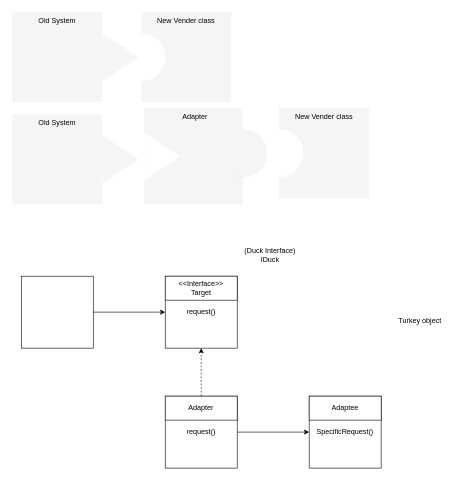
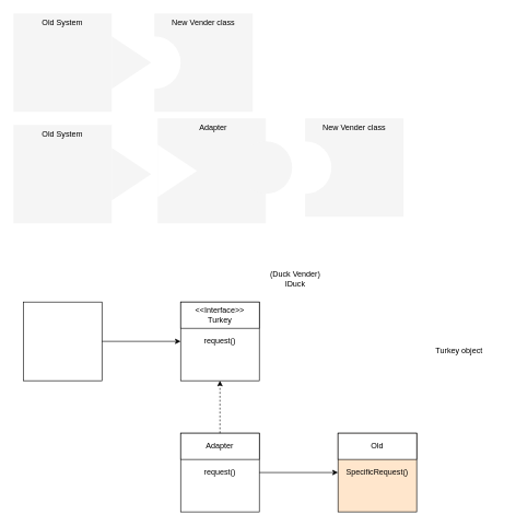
  <mxCell id="0" />
  <mxCell id="1" parent="0" />
  <mxCell id="2" value="" style="rounded=0;whiteSpace=wrap;html=1;" vertex="1" parent="1"><mxGeometry x="35" y="460" width="120" height="120" as="geometry" /></mxCell>
  <mxCell id="3" value="" style="whiteSpace=wrap;html=1;aspect=fixed;fillColor=#f5f5f5;fontColor=#333333;strokeColor=none;" vertex="1" parent="1"><mxGeometry x="20" y="20" width="150" height="150" as="geometry" /></mxCell>
  <mxCell id="4" value="Old System" style="text;html=1;strokeColor=none;fillColor=none;align=center;verticalAlign=middle;whiteSpace=wrap;rounded=0;" vertex="1" parent="1"><mxGeometry x="45" y="20" width="100" height="30" as="geometry" /></mxCell>
  <mxCell id="5" value="" style="whiteSpace=wrap;html=1;aspect=fixed;fillColor=#f5f5f5;fontColor=#333333;strokeColor=none;" vertex="1" parent="1"><mxGeometry x="235" y="20" width="150" height="150" as="geometry" /></mxCell>
  <mxCell id="6" value="" style="ellipse;whiteSpace=wrap;html=1;aspect=fixed;strokeColor=none;" vertex="1" parent="1"><mxGeometry x="195" y="55" width="80" height="80" as="geometry" /></mxCell>
  <mxCell id="7" value="New Vender class" style="text;html=1;strokeColor=none;fillColor=none;align=center;verticalAlign=middle;whiteSpace=wrap;rounded=0;" vertex="1" parent="1"><mxGeometry x="260" y="20" width="100" height="30" as="geometry" /></mxCell>
  <mxCell id="8" value="" style="triangle;whiteSpace=wrap;html=1;strokeColor=none;fillColor=#f5f5f5;fontColor=#333333;" vertex="1" parent="1"><mxGeometry x="170" y="55" width="60" height="80" as="geometry" /></mxCell>
  <mxCell id="9" value="" style="whiteSpace=wrap;html=1;aspect=fixed;fillColor=#f5f5f5;fontColor=#333333;strokeColor=none;" vertex="1" parent="1"><mxGeometry x="20" y="190" width="150" height="150" as="geometry" /></mxCell>
  <mxCell id="10" value="Old System" style="text;html=1;strokeColor=none;fillColor=none;align=center;verticalAlign=middle;whiteSpace=wrap;rounded=0;" vertex="1" parent="1"><mxGeometry x="45" y="190" width="100" height="30" as="geometry" /></mxCell>
  <mxCell id="11" value="" style="whiteSpace=wrap;html=1;aspect=fixed;fillColor=#f5f5f5;fontColor=#333333;strokeColor=none;" vertex="1" parent="1"><mxGeometry x="465" y="180" width="150" height="150" as="geometry" /></mxCell>
  <mxCell id="12" value="" style="ellipse;whiteSpace=wrap;html=1;aspect=fixed;strokeColor=none;" vertex="1" parent="1"><mxGeometry x="425" y="215" width="80" height="80" as="geometry" /></mxCell>
  <mxCell id="13" value="New Vender class" style="text;html=1;strokeColor=none;fillColor=none;align=center;verticalAlign=middle;whiteSpace=wrap;rounded=0;" vertex="1" parent="1"><mxGeometry x="490" y="180" width="100" height="30" as="geometry" /></mxCell>
  <mxCell id="14" value="" style="triangle;whiteSpace=wrap;html=1;strokeColor=none;fillColor=#f5f5f5;fontColor=#333333;" vertex="1" parent="1"><mxGeometry x="170" y="225" width="60" height="80" as="geometry" /></mxCell>
  <mxCell id="15" value="" style="rounded=0;whiteSpace=wrap;html=1;fillColor=#f5f5f5;fontColor=#333333;strokeColor=none;" vertex="1" parent="1"><mxGeometry x="240" y="180" width="165" height="160" as="geometry" /></mxCell>
  <mxCell id="16" value="" style="triangle;whiteSpace=wrap;html=1;strokeColor=none;" vertex="1" parent="1"><mxGeometry x="240" y="220" width="60" height="80" as="geometry" /></mxCell>
  <mxCell id="17" value="" style="ellipse;whiteSpace=wrap;html=1;aspect=fixed;strokeColor=none;fillColor=#f5f5f5;fontColor=#333333;" vertex="1" parent="1"><mxGeometry x="365" y="215" width="80" height="80" as="geometry" /></mxCell>
  <mxCell id="18" value="Adapter" style="text;html=1;strokeColor=none;fillColor=none;align=center;verticalAlign=middle;whiteSpace=wrap;rounded=0;" vertex="1" parent="1"><mxGeometry x="275" y="180" width="100" height="30" as="geometry" /></mxCell>
  <mxCell id="19" value="" style="endArrow=classic;html=1;rounded=0;exitX=1;exitY=0.5;exitDx=0;exitDy=0;" edge="1" parent="1" source="2"><mxGeometry width="50" height="50" relative="1" as="geometry"><mxPoint x="415" y="300" as="sourcePoint" /><mxPoint x="275" y="520" as="targetPoint" /></mxGeometry></mxCell>
  <mxCell id="20" value="request()" style="rounded=0;whiteSpace=wrap;html=1;" vertex="1" parent="1"><mxGeometry x="275" y="460" width="120" height="120" as="geometry" /></mxCell>
- <mxCell id="21" value="&amp;lt;&amp;lt;Interface&amp;gt;&amp;gt;&lt;br&gt;Target" style="rounded=0;whiteSpace=wrap;html=1;" vertex="1" parent="1"><mxGeometry x="275" y="460" width="120" height="40" as="geometry" /></mxCell>
+ <mxCell id="21" value="&amp;lt;&amp;lt;Interface&amp;gt;&amp;gt;&lt;br&gt;Turkey" style="rounded=0;whiteSpace=wrap;html=1;" vertex="1" parent="1"><mxGeometry x="275" y="460" width="120" height="40" as="geometry" /></mxCell>
  <mxCell id="22" value="request()" style="rounded=0;whiteSpace=wrap;html=1;" vertex="1" parent="1"><mxGeometry x="275" y="660" width="120" height="120" as="geometry" /></mxCell>
  <mxCell id="23" value="Adapter" style="rounded=0;whiteSpace=wrap;html=1;" vertex="1" parent="1"><mxGeometry x="275" y="660" width="120" height="40" as="geometry" /></mxCell>
  <mxCell id="24" value="" style="endArrow=classic;html=1;rounded=0;entryX=0.5;entryY=1;entryDx=0;entryDy=0;dashed=1;" edge="1" parent="1" source="23" target="20"><mxGeometry width="50" height="50" relative="1" as="geometry"><mxPoint x="165" y="530" as="sourcePoint" /><mxPoint x="285" y="530" as="targetPoint" /></mxGeometry></mxCell>
- <mxCell id="25" value="SpecificRequest()" style="rounded=0;whiteSpace=wrap;html=1;" vertex="1" parent="1"><mxGeometry x="515" y="660" width="120" height="120" as="geometry" /></mxCell>
- <mxCell id="26" value="Adaptee" style="rounded=0;whiteSpace=wrap;html=1;" vertex="1" parent="1"><mxGeometry x="515" y="660" width="120" height="40" as="geometry" /></mxCell>
+ <mxCell id="25" value="SpecificRequest()" style="rounded=0;whiteSpace=wrap;html=1;fillColor=#ffe6cc;" vertex="1" parent="1"><mxGeometry x="515" y="660" width="120" height="120" as="geometry" /></mxCell>
+ <mxCell id="26" value="Old" style="rounded=0;whiteSpace=wrap;html=1;" vertex="1" parent="1"><mxGeometry x="515" y="660" width="120" height="40" as="geometry" /></mxCell>
  <mxCell id="27" value="" style="endArrow=classic;html=1;rounded=0;exitX=1;exitY=0.5;exitDx=0;exitDy=0;entryX=0;entryY=0.5;entryDx=0;entryDy=0;" edge="1" parent="1" source="22" target="25"><mxGeometry width="50" height="50" relative="1" as="geometry"><mxPoint x="165" y="530" as="sourcePoint" /><mxPoint x="285" y="530" as="targetPoint" /></mxGeometry></mxCell>
  <mxCell id="28" value="" style="shape=image;verticalLabelPosition=bottom;labelBackgroundColor=default;verticalAlign=top;aspect=fixed;imageAspect=0;image=https://png.pngtree.com/png-clipart/20210309/original/pngtree-dumb-duck-clipart-black-and-white-png-image_5852480.png;imageBorder=none;" vertex="1" parent="1"><mxGeometry x="285" y="360" width="110" height="110" as="geometry" /></mxCell>
- <mxCell id="29" value="(Duck Interface)&lt;br&gt;IDuck" style="text;html=1;strokeColor=none;fillColor=none;align=center;verticalAlign=middle;whiteSpace=wrap;rounded=0;" vertex="1" parent="1"><mxGeometry x="385" y="410" width="130" height="30" as="geometry" /></mxCell>
+ <mxCell id="29" value="(Duck Vender)&lt;br&gt;IDuck" style="text;html=1;strokeColor=none;fillColor=none;align=center;verticalAlign=middle;whiteSpace=wrap;rounded=0;" vertex="1" parent="1"><mxGeometry x="385" y="410" width="130" height="30" as="geometry" /></mxCell>
  <mxCell id="30" value="" style="shape=image;verticalLabelPosition=bottom;labelBackgroundColor=default;verticalAlign=top;aspect=fixed;imageAspect=0;image=https://www.thesprucecrafts.com/thmb/nbsomnbjXfZfn6H2Jgt9N-QM2V0=/1500x0/filters:no_upscale():max_bytes(150000):strip_icc()/coloringws-57a0cbed5f9b589aa9c2d4af.jpg;" vertex="1" parent="1"><mxGeometry x="532.07" y="590" width="85.86" height="70" as="geometry" /></mxCell>
  <mxCell id="31" value="Turkey object" style="text;html=1;strokeColor=none;fillColor=none;align=center;verticalAlign=middle;whiteSpace=wrap;rounded=0;" vertex="1" parent="1"><mxGeometry x="635" y="520" width="130" height="30" as="geometry" /></mxCell>
